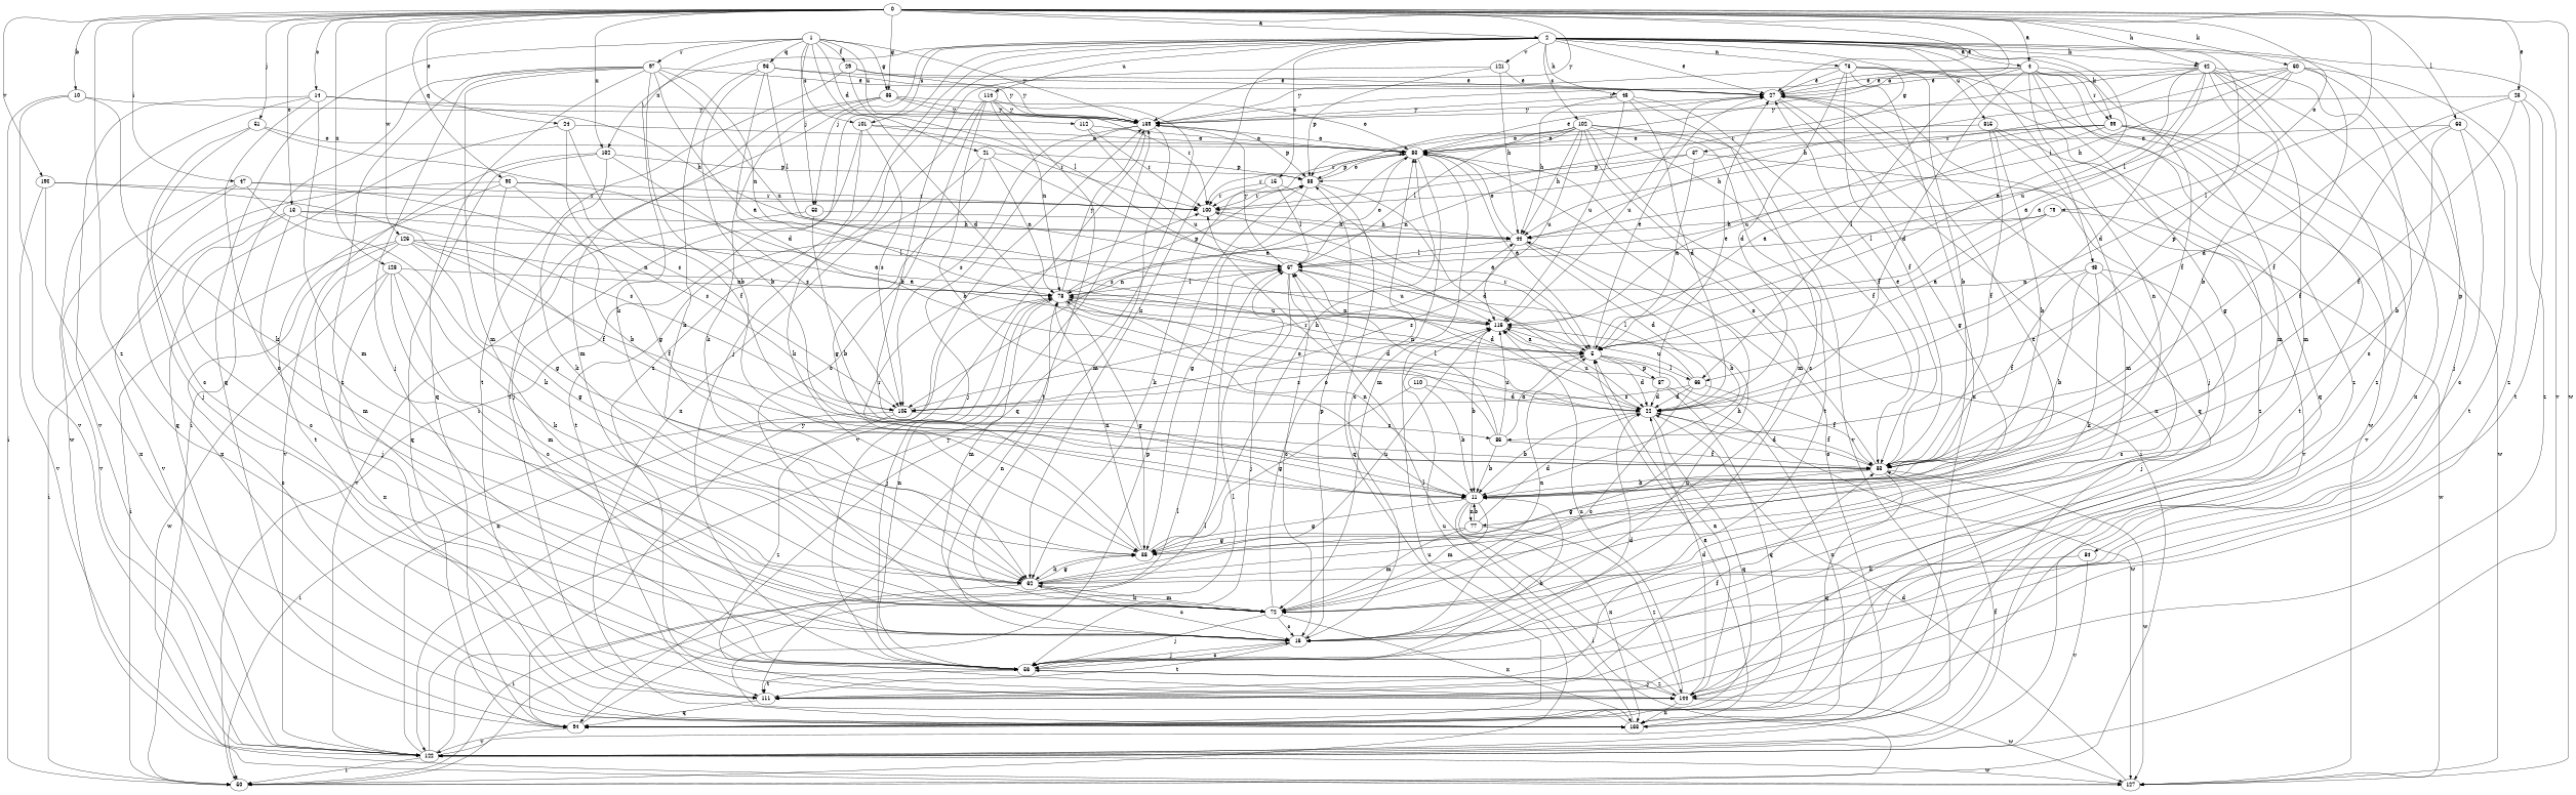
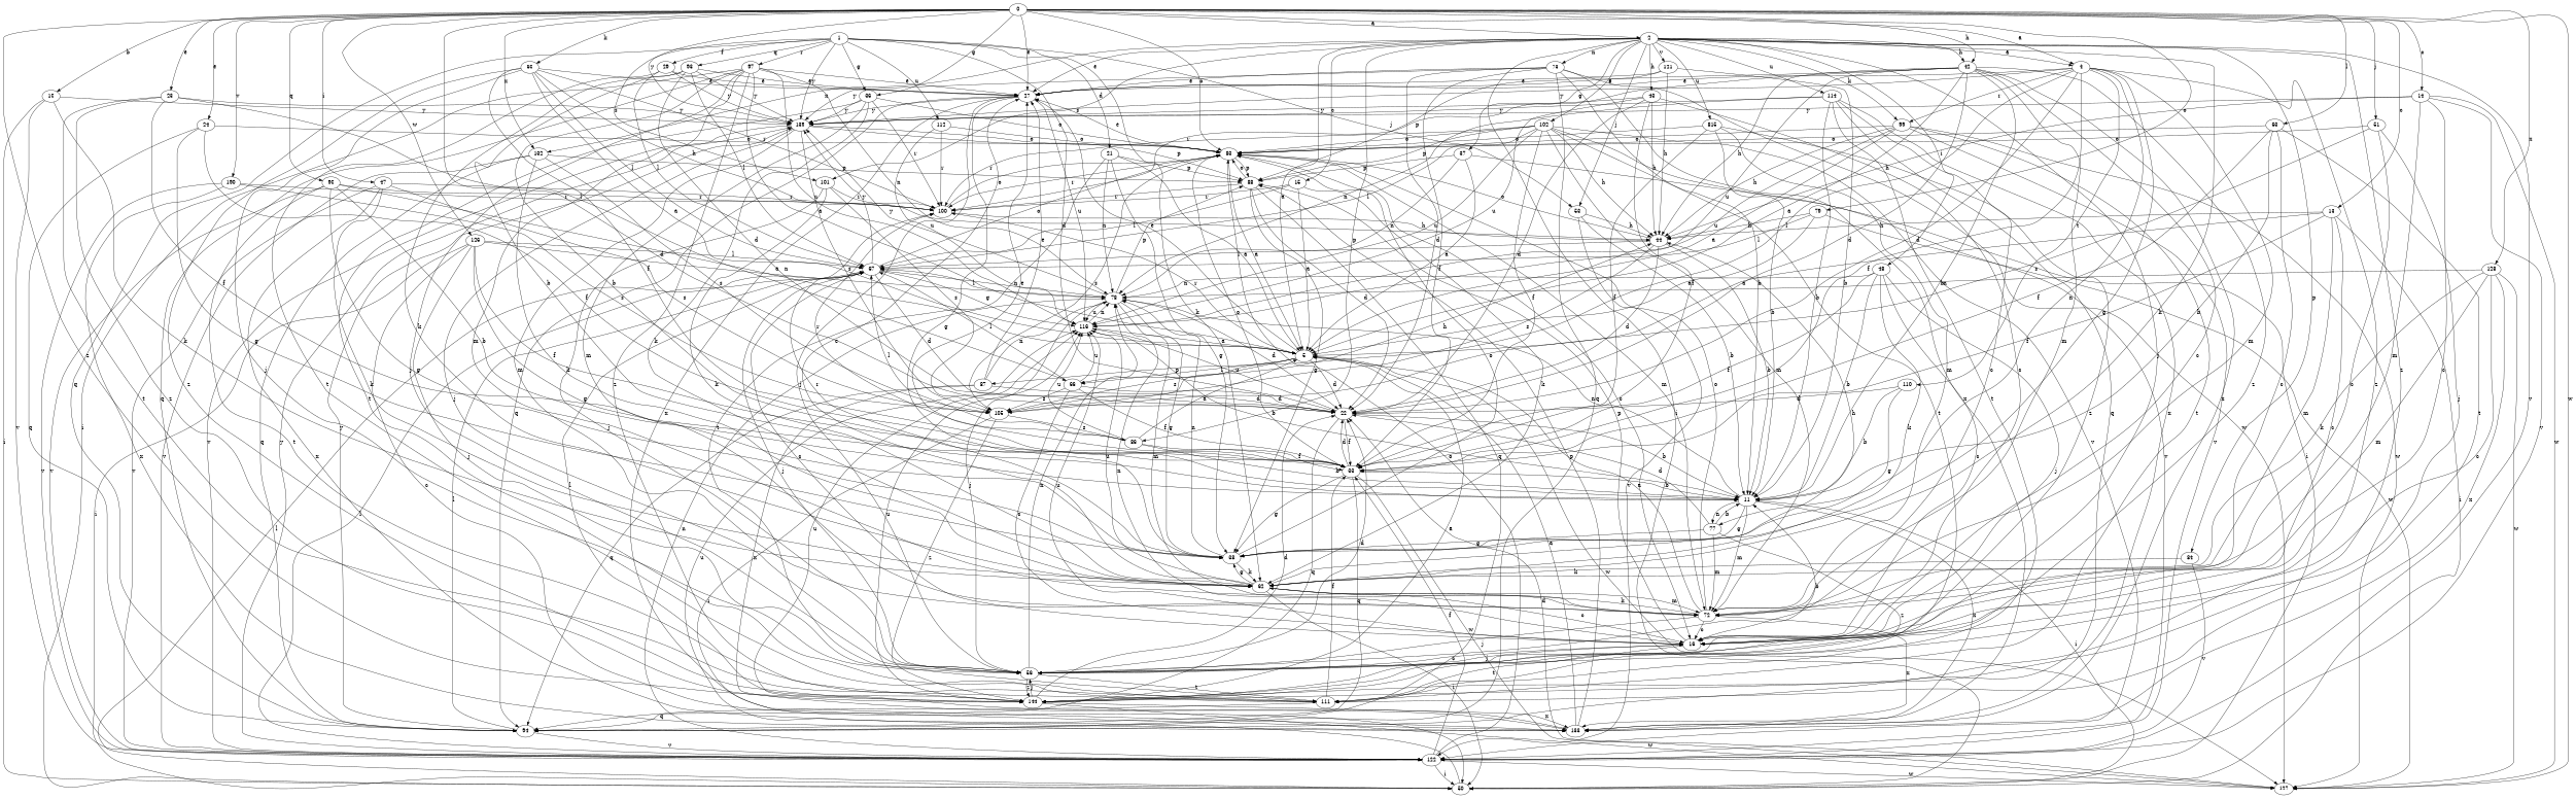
  strict digraph {
    0
    2
    4
    10
    13
    14
    23
    24
    27
    36
    42
    47
    51
    60
    63
    66
    79
    83
    90
    n20 [label=190]
    126
    127
    128
    132
    139
    144
    53
    62
    101
    5
    15
    37
    43
    48
    50
    56
    73
    84
    86
    99
    102
    114
    n43 [label=815]
    121
    122
    22
    33
    38
    72
    77
    110
    16
    44
    111
    94
    133
    116
    100
    11
    105
    67
    88
    78
    1
    21
    29
    93
    97
    112
    87
    0 -> 2 [label=a]
    0 -> 4 [label=a]
    0 -> 10 [label=b]
    0 -> 13 [label=c]
    0 -> 14 [label=c]
    0 -> 23 [label=e]
    0 -> 24 [label=e]
    0 -> 27 [label=e]
    0 -> 36 [label=g]
    0 -> 42 [label=h]
    0 -> 47 [label=i]
    0 -> 51 [label=j]
    0 -> 60 [label=k]
    0 -> 63 [label=l]
    0 -> 66 [label=l]
    0 -> 79 [label=o]
    0 -> 83 [label=o]
    0 -> 90 [label=q]
    0 -> n20 [label=v]
    0 -> 126 [label=w]
    0 -> 127 [label=w]
    0 -> 128 [label=x]
    0 -> 132 [label=x]
    0 -> 139 [label=y]
    0 -> 144 [label=z]
    2 -> 4 [label=a]
    2 -> 27 [label=e]
    2 -> 42 [label=h]
    2 -> 132 [label=x]
    2 -> 144 [label=z]
    2 -> 53 [label=j]
    2 -> 62 [label=k]
    2 -> 101 [label=s]
    2 -> 5 [label=a]
    2 -> 15 [label=c]
    2 -> 37 [label=g]
    2 -> 43 [label=h]
    2 -> 48 [label=i]
    2 -> 50 [label=i]
    2 -> 56 [label=j]
    2 -> 73 [label=n]
    2 -> 84 [label=p]
    2 -> 86 [label=p]
    2 -> 99 [label=k]
    2 -> 102 [label=s]
    2 -> 114 [label=u]
    2 -> n43 [label=u]
    2 -> 121 [label=v]
    2 -> 122 [label=v]
    4 -> 27 [label=e]
    4 -> 66 [label=l]
    4 -> 139 [label=y]
    4 -> 144 [label=z]
    4 -> 99 [label=r]
    4 -> 22 [label=d]
    4 -> 33 [label=f]
    4 -> 38 [label=g]
    4 -> 72 [label=m]
    4 -> 77 [label=n]
+   4 -> 110 [label=t]
    10 -> 139 [label=y]
    10 -> 62 [label=k]
    10 -> 50 [label=i]
    10 -> 122 [label=v]
    13 -> 5 [label=a]
    13 -> 50 [label=i]
    13 -> 33 [label=f]
    13 -> 72 [label=m]
    13 -> 16 [label=c]
    13 -> 44 [label=h]
    14 -> 127 [label=w]
    14 -> 139 [label=y]
    14 -> 122 [label=v]
    14 -> 72 [label=m]
    14 -> 16 [label=c]
    14 -> 44 [label=h]
    23 -> 139 [label=y]
    23 -> 144 [label=z]
    23 -> 22 [label=d]
    23 -> 33 [label=f]
    23 -> 111 [label=t]
    24 -> 83 [label=o]
    24 -> 33 [label=f]
    24 -> 38 [label=g]
    24 -> 94 [label=q]
    27 -> 139 [label=y]
    27 -> 56 [label=j]
    27 -> 38 [label=g]
    27 -> 94 [label=q]
    27 -> 133 [label=x]
    27 -> 116 [label=u]
    36 -> 83 [label=o]
    36 -> 139 [label=y]
    36 -> 62 [label=k]
    36 -> 72 [label=m]
    36 -> 111 [label=t]
    36 -> 100 [label=r]
    42 -> 27 [label=e]
    42 -> 144 [label=z]
    42 -> 5 [label=a]
    42 -> 22 [label=d]
    42 -> 72 [label=m]
    42 -> 16 [label=c]
    42 -> 44 [label=h]
    42 -> 133 [label=x]
    42 -> 116 [label=u]
    42 -> 100 [label=r]
    42 -> 11 [label=b]
    47 -> 62 [label=k]
    47 -> 122 [label=v]
    47 -> 133 [label=x]
    47 -> 100 [label=r]
    47 -> 105 [label=s]
    51 -> 83 [label=o]
    51 -> 56 [label=j]
    51 -> 16 [label=c]
    51 -> 105 [label=s]
    60 -> 27 [label=e]
    60 -> 144 [label=z]
    60 -> 5 [label=a]
    60 -> 56 [label=j]
    60 -> 33 [label=f]
    60 -> 44 [label=h]
    60 -> 100 [label=r]
    60 -> 67 [label=l]
    63 -> 83 [label=o]
    63 -> 33 [label=f]
    63 -> 16 [label=c]
    63 -> 111 [label=t]
    63 -> 11 [label=b]
    66 -> 22 [label=d]
    66 -> 33 [label=f]
    66 -> 16 [label=c]
    66 -> 116 [label=u]
    66 -> 105 [label=s]
    66 -> 67 [label=l]
    79 -> 127 [label=w]
    79 -> 5 [label=a]
    79 -> 44 [label=h]
    79 -> 67 [label=l]
    83 -> 27 [label=e]
    83 -> 5 [label=a]
    83 -> 72 [label=m]
    83 -> 16 [label=c]
    83 -> 100 [label=r]
    83 -> 105 [label=s]
    83 -> 88 [label=p]
    90 -> 5 [label=a]
    90 -> 122 [label=v]
    90 -> 38 [label=g]
    90 -> 111 [label=t]
    90 -> 100 [label=r]
    90 -> 11 [label=b]
    n20 -> 122 [label=v]
    n20 -> 133 [label=x]
    n20 -> 100 [label=r]
    n20 -> 105 [label=s]
    126 -> 50 [label=i]
    126 -> 56 [label=j]
    126 -> 33 [label=f]
    126 -> 38 [label=g]
    126 -> 133 [label=c]
    126 -> 67 [label=l]
    126 -> 78 [label=n]
    127 -> 22 [label=d]
    128 -> 127 [label=w]
    128 -> 62 [label=k]
    128 -> 72 [label=m]
    128 -> 16 [label=c]
    128 -> 133 [label=x]
    128 -> 78 [label=n]
    132 -> 62 [label=k]
    132 -> 122 [label=v]
    132 -> 94 [label=q]
    132 -> 105 [label=s]
    132 -> 88 [label=p]
    139 -> 83 [label=o]
    139 -> 56 [label=j]
    139 -> 122 [label=v]
    139 -> 72 [label=m]
    139 -> 105 [label=s]
    139 -> 88 [label=p]
    144 -> 127 [label=w]
    144 -> 5 [label=a]
    144 -> 56 [label=j]
    144 -> 22 [label=d]
    144 -> 133 [label=x]
    144 -> 116 [label=u]
    144 -> 67 [label=l]
    53 -> 122 [label=v]
    53 -> 44 [label=h]
    53 -> 11 [label=b]
    62 -> 27 [label=e]
    62 -> 50 [label=i]
    62 -> 38 [label=g]
    62 -> 72 [label=m]
    62 -> 16 [label=c]
    62 -> 44 [label=h]
    62 -> 116 [label=u]
    101 -> 62 [label=k]
    101 -> 56 [label=j]
    101 -> 100 [label=r]
    101 -> 105 [label=s]
    5 -> 27 [label=e]
    5 -> 66 [label=l]
    5 -> 127 [label=w]
    5 -> 22 [label=d]
    5 -> 100 [label=r]
    5 -> 105 [label=s]
    5 -> 87 [label=p]
    15 -> 62 [label=k]
    15 -> 5 [label=a]
    15 -> 100 [label=r]
    15 -> 67 [label=l]
    37 -> 5 [label=a]
    37 -> 122 [label=v]
    37 -> 88 [label=p]
    37 -> 78 [label=n]
    43 -> 139 [label=y]
    43 -> 22 [label=d]
    43 -> 33 [label=f]
    43 -> 16 [label=c]
    43 -> 44 [label=h]
    43 -> 116 [label=u]
    48 -> 62 [label=k]
    48 -> 56 [label=j]
    48 -> 33 [label=f]
    48 -> 16 [label=c]
    48 -> 11 [label=b]
    48 -> 78 [label=n]
    50 -> 116 [label=u]
    50 -> 67 [label=l]
    56 -> 144 [label=z]
    56 -> 22 [label=d]
    56 -> 16 [label=c]
    56 -> 111 [label=t]
    56 -> 11 [label=b]
    56 -> 78 [label=n]
    73 -> 27 [label=e]
    73 -> 127 [label=w]
    73 -> 139 [label=y]
    73 -> 22 [label=d]
    73 -> 33 [label=f]
    73 -> 94 [label=q]
    73 -> 133 [label=x]
    73 -> 11 [label=b]
    84 -> 62 [label=k]
    84 -> 122 [label=v]
    86 -> 5 [label=a]
    86 -> 33 [label=f]
    86 -> 116 [label=u]
    86 -> 100 [label=r]
    86 -> 11 [label=b]
    86 -> 67 [label=l]
    99 -> 83 [label=o]
    99 -> 127 [label=w]
    99 -> 5 [label=a]
    99 -> 122 [label=v]
    99 -> 44 [label=h]
    99 -> 111 [label=t]
    99 -> 116 [label=u]
    102 -> 83 [label=o]
    102 -> 50 [label=i]
    102 -> 122 [label=v]
    102 -> 33 [label=f]
    102 -> 72 [label=m]
    102 -> 44 [label=h]
    102 -> 111 [label=t]
    102 -> 116 [label=u]
    102 -> 100 [label=r]
    102 -> 67 [label=l]
    102 -> 88 [label=p]
    114 -> 139 [label=y]
    114 -> 16 [label=c]
    114 -> 111 [label=t]
    114 -> 94 [label=q]
    114 -> 133 [label=x]
    114 -> 11 [label=b]
    114 -> 78 [label=n]
    n43 -> 83 [label=o]
    n43 -> 144 [label=z]
    n43 -> 33 [label=f]
    n43 -> 72 [label=m]
    n43 -> 11 [label=b]
    121 -> 27 [label=e]
    121 -> 44 [label=h]
    121 -> 11 [label=b]
    121 -> 88 [label=p]
    122 -> 83 [label=o]
    122 -> 127 [label=w]
    122 -> 139 [label=y]
    122 -> 50 [label=i]
    122 -> 33 [label=f]
    122 -> 67 [label=l]
    122 -> 78 [label=n]
    22 -> 33 [label=f]
    22 -> 94 [label=q]
    22 -> 116 [label=u]
    22 -> 11 [label=b]
    33 -> 27 [label=e]
    33 -> 83 [label=o]
    33 -> 127 [label=w]
    33 -> 22 [label=d]
    33 -> 38 [label=g]
    33 -> 94 [label=q]
    33 -> 11 [label=b]
    38 -> 83 [label=o]
    38 -> 62 [label=k]
    38 -> 100 [label=r]
    38 -> 78 [label=n]
    72 -> 83 [label=o]
    72 -> 62 [label=k]
    72 -> 5 [label=a]
    72 -> 56 [label=j]
    72 -> 16 [label=c]
    72 -> 133 [label=x]
    77 -> 144 [label=z]
    77 -> 22 [label=d]
    77 -> 38 [label=g]
    77 -> 72 [label=m]
    77 -> 11 [label=b]
    110 -> 22 [label=d]
    110 -> 38 [label=g]
    110 -> 11 [label=b]
    16 -> 56 [label=j]
    16 -> 111 [label=t]
    16 -> 116 [label=u]
    16 -> 88 [label=p]
    16 -> 78 [label=n]
    44 -> 83 [label=o]
    44 -> 22 [label=d]
    44 -> 11 [label=b]
    44 -> 105 [label=s]
    44 -> 67 [label=l]
    111 -> 33 [label=f]
    111 -> 94 [label=q]
    94 -> 139 [label=y]
    94 -> 122 [label=v]
    94 -> 67 [label=l]
    133 -> 5 [label=a]
    133 -> 116 [label=u]
    133 -> 88 [label=p]
    116 -> 5 [label=a]
    116 -> 11 [label=b]
    116 -> 78 [label=n]
-   101 -> 83 [label=o]
+   100 -> 83 [label=o]
    100 -> 44 [label=h]
    11 -> 50 [label=i]
    11 -> 38 [label=g]
    11 -> 72 [label=m]
    11 -> 77 [label=n]
    11 -> 133 [label=x]
    11 -> 78 [label=n]
    105 -> 144 [label=z]
    105 -> 50 [label=i]
    105 -> 86 [label=s]
    105 -> 44 [label=h]
    67 -> 83 [label=o]
    67 -> 139 [label=y]
    67 -> 56 [label=j]
    67 -> 22 [label=d]
    67 -> 16 [label=c]
-   67 -> 116 [label=u]
+   67 -> 116 [label=g]
    67 -> 78 [label=n]
    88 -> 83 [label=o]
    88 -> 22 [label=d]
    88 -> 38 [label=g]
    88 -> 94 [label=q]
    88 -> 100 [label=r]
    78 -> 139 [label=y]
    78 -> 56 [label=j]
    78 -> 22 [label=d]
    78 -> 38 [label=g]
    78 -> 72 [label=m]
    78 -> 116 [label=u]
    78 -> 67 [label=l]
    78 -> 88 [label=p]
    1 -> 36 [label=g]
    1 -> 139 [label=y]
    1 -> 53 [label=j]
    1 -> 62 [label=k]
    1 -> 101 [label=s]
    1 -> 22 [label=d]
    1 -> 94 [label=q]
    1 -> 21 [label=d]
    1 -> 29 [label=f]
    1 -> 93 [label=q]
    1 -> 97 [label=r]
    1 -> 112 [label=u]
    21 -> 5 [label=a]
    21 -> 38 [label=g]
    21 -> 111 [label=t]
    21 -> 88 [label=p]
    21 -> 78 [label=n]
    29 -> 27 [label=e]
    29 -> 139 [label=y]
    29 -> 111 [label=t]
    29 -> 67 [label=l]
    93 -> 27 [label=e]
    93 -> 139 [label=y]
    93 -> 62 [label=k]
    93 -> 22 [label=d]
    93 -> 11 [label=b]
    93 -> 67 [label=l]
    97 -> 27 [label=e]
    97 -> 144 [label=z]
    97 -> 5 [label=a]
    97 -> 50 [label=i]
    97 -> 56 [label=j]
    97 -> 72 [label=m]
    97 -> 94 [label=q]
    97 -> 116 [label=u]
    97 -> 11 [label=b]
    97 -> 78 [label=n]
    112 -> 83 [label=o]
    112 -> 116 [label=u]
    112 -> 100 [label=r]
    87 -> 27 [label=e]
    87 -> 22 [label=d]
    87 -> 94 [label=q]
    87 -> 133 [label=x]
    87 -> 78 [label=n]
  }
